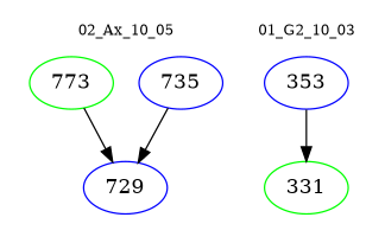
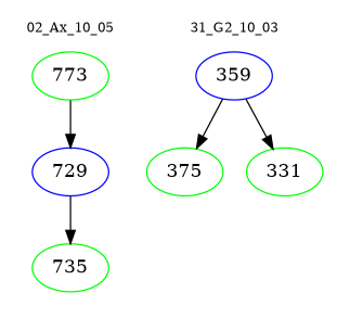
  digraph {
    node [color=green]
    edge [color=black]
    n1 [color=blue label=729]
-   n2 [color=blue label=735]
+   n2 [label=735]
    n3 [label=773]
-   n4 [color=blue label=353]
+   n4 [color=blue label=359]
+   n5 [label=375]
    n6 [label=331]
    subgraph cluster_1 {
      color=white
      fontsize=10
      label="02_Ax_10_05"
      n1
      n2
      n3
    }
    subgraph cluster_2 {
      color=white
      fontsize=10
-     label="01_G2_10_03"
+     label="31_G2_10_03"
      n4
+     n5
      n6
    }
-   n2 -> n1
+   n1 -> n2
    n3 -> n1
+   n4 -> n5
    n4 -> n6
  }
